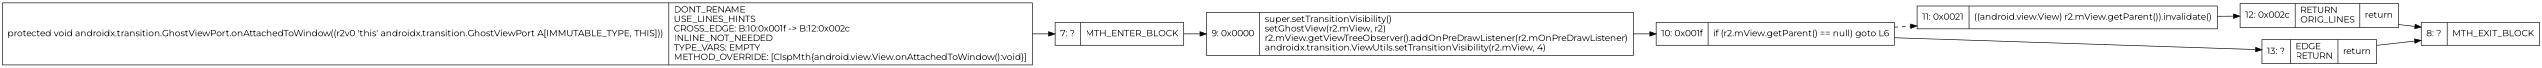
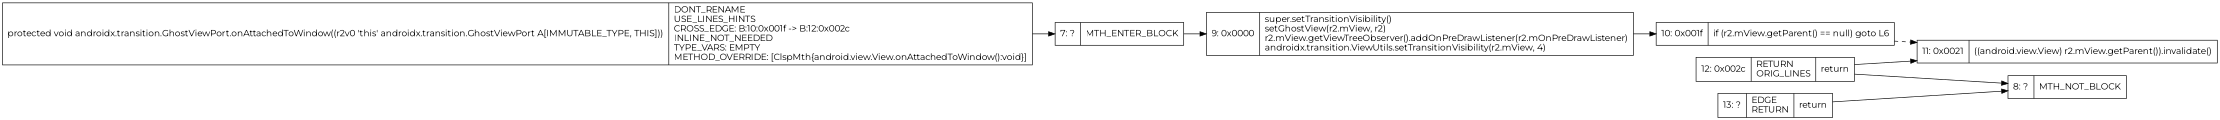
  digraph {
    fontname=Montserrat
    rankdir=LR
    node [fontname=Montserrat shape=record]
    edge [fontname=Montserrat]
    n1 [label="{7\:\ ?|MTH_ENTER_BLOCK\l}"]
    n2 [label="{9\:\ 0x0000|super.setTransitionVisibility()\lsetGhostView(r2.mView, r2)\lr2.mView.getViewTreeObserver().addOnPreDrawListener(r2.mOnPreDrawListener)\landroidx.transition.ViewUtils.setTransitionVisibility(r2.mView, 4)\l}"]
    n3 [label="{10\:\ 0x001f|if (r2.mView.getParent() == null) goto L6\l}"]
    n4 [label="{11\:\ 0x0021|((android.view.View) r2.mView.getParent()).invalidate()\l}"]
    n5 [label="{13\:\ ?|EDGE\lRETURN\l|return\l}"]
    n6 [label="{12\:\ 0x002c|RETURN\lORIG_LINES\l|return\l}"]
-   n7 [label="{8\:\ ?|MTH_EXIT_BLOCK\l}"]
+   n7 [label="{8\:\ ?|MTH_NOT_BLOCK\l}"]
    n8 [label="{protected void androidx.transition.GhostViewPort.onAttachedToWindow((r2v0 'this' androidx.transition.GhostViewPort A[IMMUTABLE_TYPE, THIS]))  | DONT_RENAME\lUSE_LINES_HINTS\lCROSS_EDGE: B:10:0x001f \-\> B:12:0x002c\lINLINE_NOT_NEEDED\lTYPE_VARS: EMPTY\lMETHOD_OVERRIDE: [ClspMth\{android.view.View.onAttachedToWindow():void\}]\l}"]
    n1 -> n2
    n2 -> n3
    n3 -> n4 [style=dashed]
-   n3 -> n5
-   n4 -> n6
+   n6 -> n4
    n5 -> n7
    n6 -> n7
    n8 -> n1
  }
